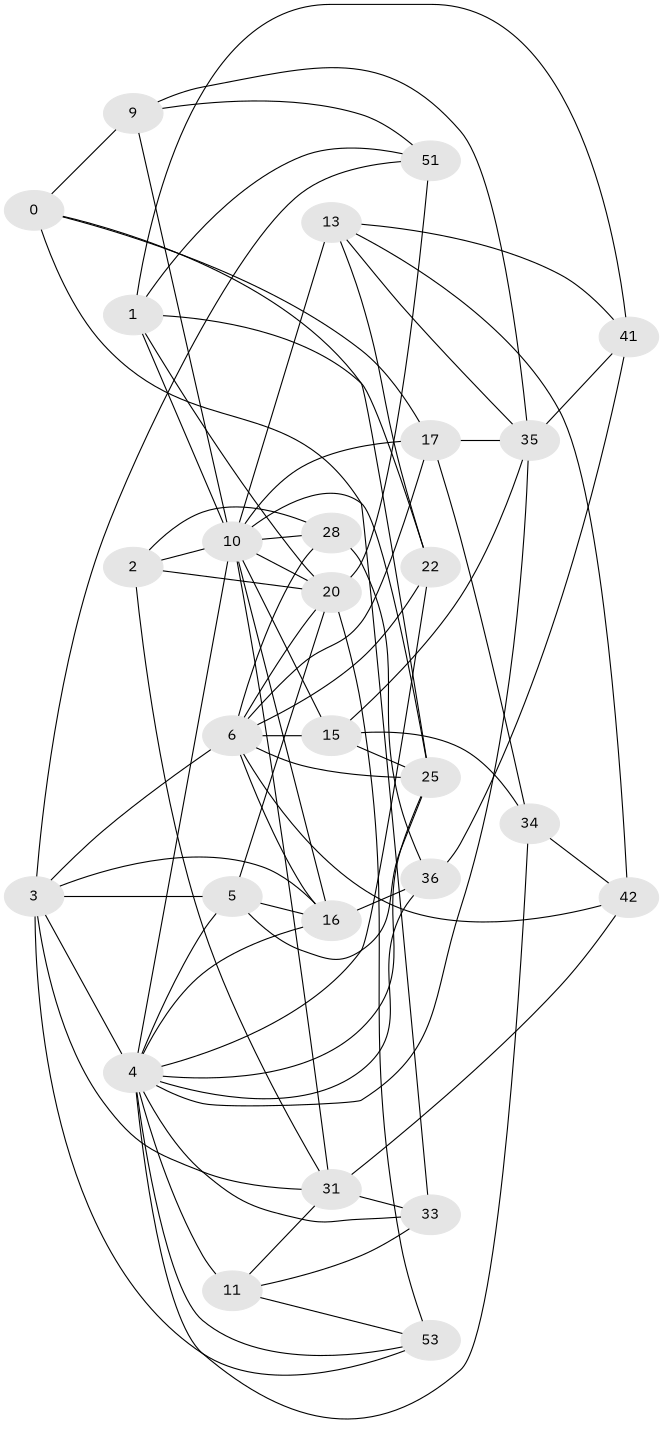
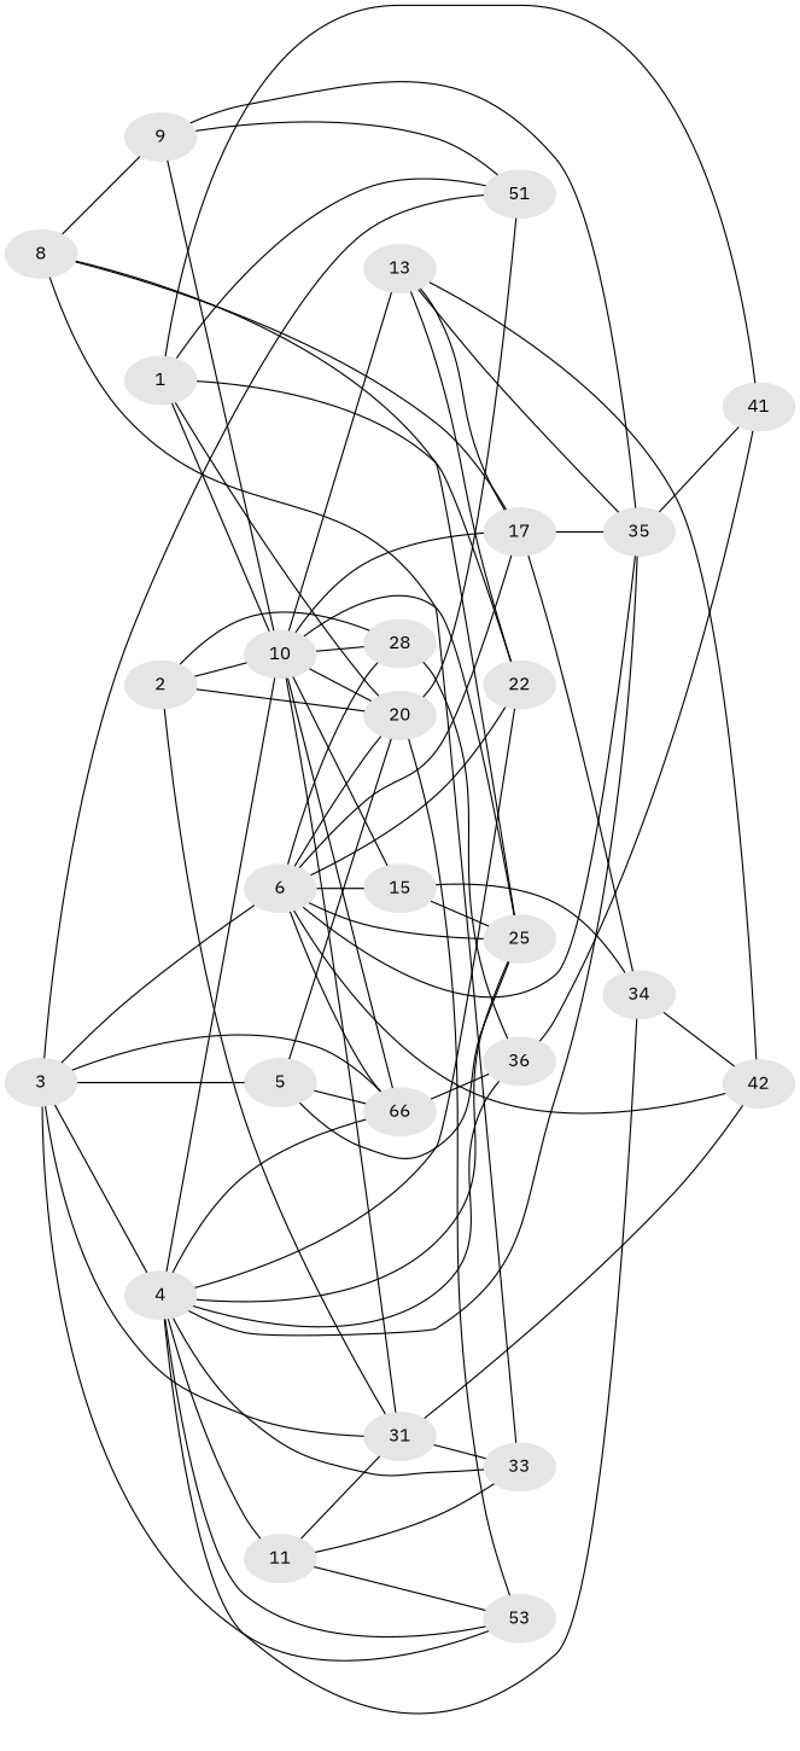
  graph {
    fontname="IBM Plex Sans"
    rankdir=LR
    node [color=gray90 fontname="IBM Plex Sans" style=filled]
    edge [fontname="IBM Plex Sans"]
    1 [super="+23"]
    10 [super="+26+52+47+19"]
    n3 [label=20 super="+46+39"]
    22
    41
    51
    28
    31 [super="+56"]
-   16 [super="+55"]
+   16 [super="+55" label=66]
    25 [super="+40"]
    15
    17 [super="+54+44"]
    13 [super="+30"]
    53
    2
    36
    33
    42
    3 [super="+18"]
    4 [super="+20+7+24"]
    5 [super="+14"]
    6 [super="+12+38+29"]
    11
    34
    35 [super="+49"]
-   8 [label=0]
+   8
    9
    1 -- 10
    1 -- n3
    1 -- 22
    1 -- 41
    1 -- 51
    10 -- n3 [weight=2]
    10 -- 28
    10 -- 31
    10 -- 16
    10 -- 25
    10 -- 15
    10 -- 17 [weight=2]
    10 -- 13 [weight=2]
    n3 -- 51
    n3 -- 53
    28 -- 36
    31 -- 33
    31 -- 42
    16 -- 36
    15 -- 25
    15 -- 34
    17 -- 34
    17 -- 35
    13 -- 22
-   13 -- 41
+   13 -- 17
    13 -- 42
    13 -- 35
    2 -- 10
    2 -- n3
    2 -- 28
    2 -- 31
    36 -- 41
    3 -- 51
    3 -- 31
    3 -- 16
    3 -- 53
    3 -- 4
    3 -- 5 [weight=2]
    3 -- 6
    4 -- 10
    4 -- 22
    4 -- 16
    4 -- 25
    4 -- 53
    4 -- 36
    4 -- 33
-   4 -- 5
    4 -- 11
    4 -- 34
    4 -- 35
    5 -- n3
    5 -- 16
    5 -- 25
    6 -- n3
    6 -- 22
    6 -- 28
    6 -- 16
    6 -- 25
    6 -- 15
    6 -- 17 [weight=2]
    6 -- 42
-   15 -- 35
+   6 -- 35
    11 -- 31
    11 -- 53
    11 -- 33
    34 -- 42
    35 -- 41
    8 -- 25
    8 -- 17
    8 -- 33
    8 -- 9
    9 -- 10
    9 -- 51
    9 -- 35
  }
